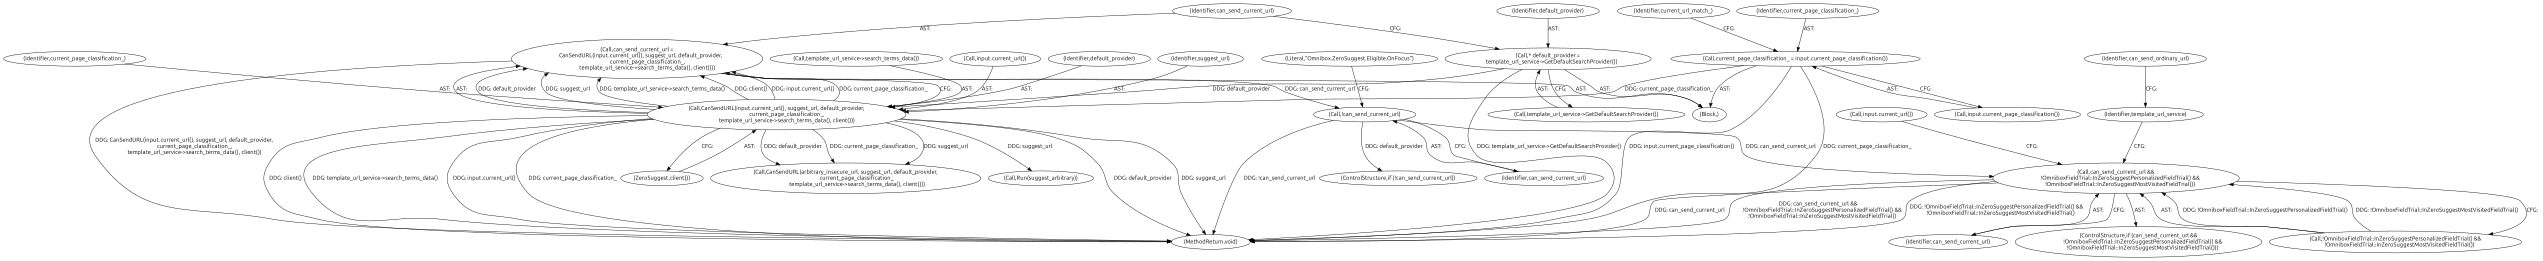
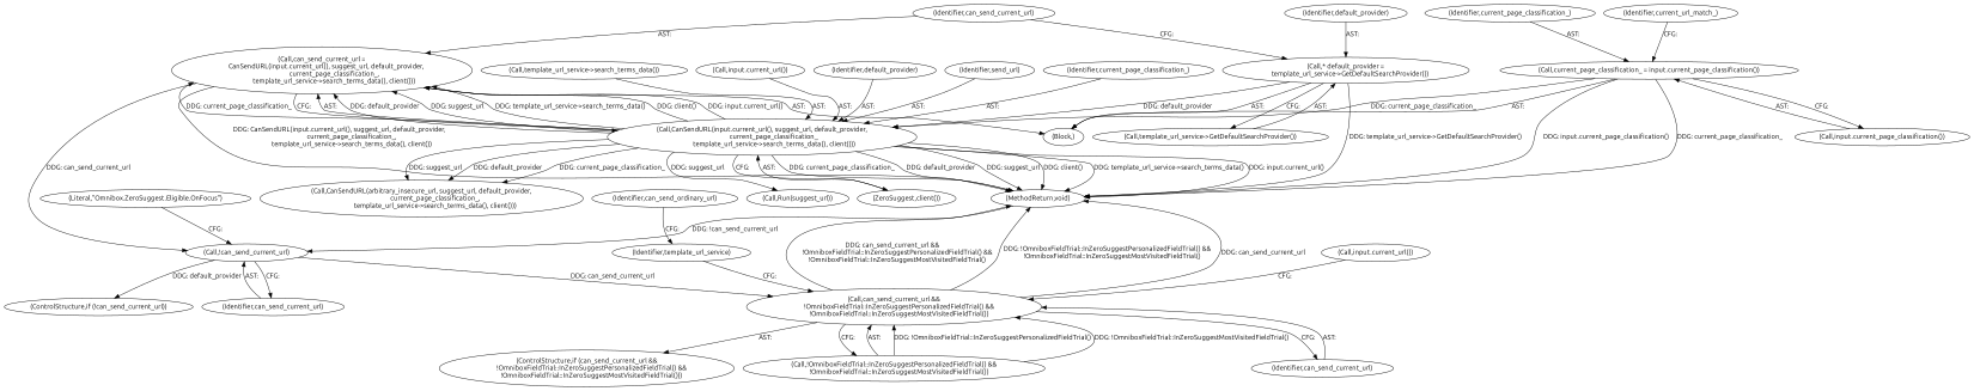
  digraph {
    fontname=Ubuntu
    node [fontname=Ubuntu]
    edge [fontname=Ubuntu]
    n1 [label="(Call,can_send_current_url =\n      CanSendURL(input.current_url(), suggest_url, default_provider,\n                 current_page_classification_,\n                 template_url_service->search_terms_data(), client()))"]
    n2 [label="(Call,CanSendURL(input.current_url(), suggest_url, default_provider,\n                 current_page_classification_,\n                 template_url_service->search_terms_data(), client()))"]
    n3 [label="(Call,!can_send_current_url)"]
    n4 [label="(MethodReturn,void)"]
    n5 [label="(Block,)"]
    n6 [label="(ZeroSuggest,client())"]
    n7 [label="(Call,CanSendURL(arbitrary_insecure_url, suggest_url, default_provider,\n                   current_page_classification_,\n                   template_url_service->search_terms_data(), client()))"]
-   n8 [label="(Call,Run(suggest_arbitrary))"]
+   n8 [label="(Call,Run(suggest_url))"]
    n9 [label="(Call,can_send_current_url &&\n       !OmniboxFieldTrial::InZeroSuggestPersonalizedFieldTrial() &&\n       !OmniboxFieldTrial::InZeroSuggestMostVisitedFieldTrial())"]
    n10 [label="(Identifier,can_send_current_url)"]
    n11 [label="(ControlStructure,if (!can_send_current_url))"]
    n12 [label="(Call,* default_provider =\n      template_url_service->GetDefaultSearchProvider())"]
    n13 [label="(Call,template_url_service->GetDefaultSearchProvider())"]
    n14 [label="(Call,current_page_classification_ = input.current_page_classification())"]
    n15 [label="(Call,input.current_page_classification())"]
    n16 [label="(ControlStructure,if (can_send_current_url &&\n       !OmniboxFieldTrial::InZeroSuggestPersonalizedFieldTrial() &&\n       !OmniboxFieldTrial::InZeroSuggestMostVisitedFieldTrial()))"]
    n17 [label="(Call,!OmniboxFieldTrial::InZeroSuggestPersonalizedFieldTrial() &&\n       !OmniboxFieldTrial::InZeroSuggestMostVisitedFieldTrial())"]
    n18 [label="(Identifier,can_send_current_url)"]
    n19 [label="(Identifier,can_send_ordinary_url)"]
    n20 [label="(Identifier,template_url_service)"]
    n21 [label="(Call,input.current_url())"]
    n22 [label="(Call,template_url_service->search_terms_data())"]
    n23 [label="(Literal,\"Omnibox.ZeroSuggest.Eligible.OnFocus\")"]
    n24 [label="(Call,input.current_url())"]
    n25 [label="(Identifier,can_send_current_url)"]
    n26 [label="(Identifier,default_provider)"]
    n27 [label="(Identifier,current_page_classification_)"]
    n28 [label="(Identifier,default_provider)"]
-   n29 [label="(Identifier,suggest_url)"]
+   n29 [label="(Identifier,send_url)"]
    n30 [label="(Identifier,current_url_match_)"]
    n31 [label="(Identifier,current_page_classification_)"]
    n1 -> n2 [label="CFG: "]
    n1 -> n3 [label="DDG: can_send_current_url"]
    n1 -> n4 [label="DDG: CanSendURL(input.current_url(), suggest_url, default_provider,\n                 current_page_classification_,\n                 template_url_service->search_terms_data(), client())"]
    n1 -> n5 [label="AST: "]
    n2 -> n1 [label="AST: "]
    n2 -> n1 [label="DDG: default_provider"]
    n2 -> n1 [label="DDG: suggest_url"]
    n2 -> n1 [label="DDG: template_url_service->search_terms_data()"]
    n2 -> n1 [label="DDG: client()"]
    n2 -> n1 [label="DDG: input.current_url()"]
    n2 -> n1 [label="DDG: current_page_classification_"]
    n2 -> n4 [label="DDG: template_url_service->search_terms_data()"]
    n2 -> n4 [label="DDG: input.current_url()"]
    n2 -> n4 [label="DDG: current_page_classification_"]
    n2 -> n4 [label="DDG: default_provider"]
    n2 -> n4 [label="DDG: suggest_url"]
    n2 -> n4 [label="DDG: client()"]
    n2 -> n6 [label="CFG: "]
    n2 -> n7 [label="DDG: suggest_url"]
    n2 -> n7 [label="DDG: default_provider"]
    n2 -> n7 [label="DDG: current_page_classification_"]
    n2 -> n8 [label="DDG: suggest_url"]
-   n3 -> n4 [label="DDG: !can_send_current_url"]
+   n4 -> n3 [label="DDG: !can_send_current_url"]
    n3 -> n9 [label="DDG: can_send_current_url"]
    n3 -> n10 [label="CFG: "]
    n3 -> n11 [label="DDG: default_provider"]
    n6 -> n2 [label="AST: "]
    n9 -> n4 [label="DDG: can_send_current_url"]
    n9 -> n4 [label="DDG: can_send_current_url &&\n       !OmniboxFieldTrial::InZeroSuggestPersonalizedFieldTrial() &&\n       !OmniboxFieldTrial::InZeroSuggestMostVisitedFieldTrial()"]
    n9 -> n4 [label="DDG: !OmniboxFieldTrial::InZeroSuggestPersonalizedFieldTrial() &&\n       !OmniboxFieldTrial::InZeroSuggestMostVisitedFieldTrial()"]
    n9 -> n16 [label="AST: "]
    n9 -> n17 [label="CFG: "]
    n9 -> n18 [label="CFG: "]
    n10 -> n3 [label="AST: "]
    n12 -> n2 [label="DDG: default_provider"]
    n12 -> n4 [label="DDG: template_url_service->GetDefaultSearchProvider()"]
    n12 -> n5 [label="AST: "]
    n12 -> n13 [label="CFG: "]
    n13 -> n12 [label="AST: "]
    n14 -> n2 [label="DDG: current_page_classification_"]
    n14 -> n4 [label="DDG: input.current_page_classification()"]
    n14 -> n4 [label="DDG: current_page_classification_"]
    n14 -> n5 [label="AST: "]
    n14 -> n15 [label="CFG: "]
    n15 -> n14 [label="AST: "]
    n17 -> n9 [label="AST: "]
    n17 -> n9 [label="DDG: !OmniboxFieldTrial::InZeroSuggestPersonalizedFieldTrial()"]
    n17 -> n9 [label="DDG: !OmniboxFieldTrial::InZeroSuggestMostVisitedFieldTrial()"]
    n18 -> n9 [label="AST: "]
    n19 -> n20 [label="CFG: "]
    n20 -> n9 [label="CFG: "]
    n21 -> n9 [label="CFG: "]
    n22 -> n2 [label="AST: "]
    n23 -> n3 [label="CFG: "]
    n24 -> n2 [label="AST: "]
    n25 -> n1 [label="AST: "]
    n25 -> n12 [label="CFG: "]
    n26 -> n12 [label="AST: "]
    n27 -> n14 [label="AST: "]
    n28 -> n2 [label="AST: "]
    n29 -> n2 [label="AST: "]
    n30 -> n14 [label="CFG: "]
    n31 -> n2 [label="AST: "]
  }
